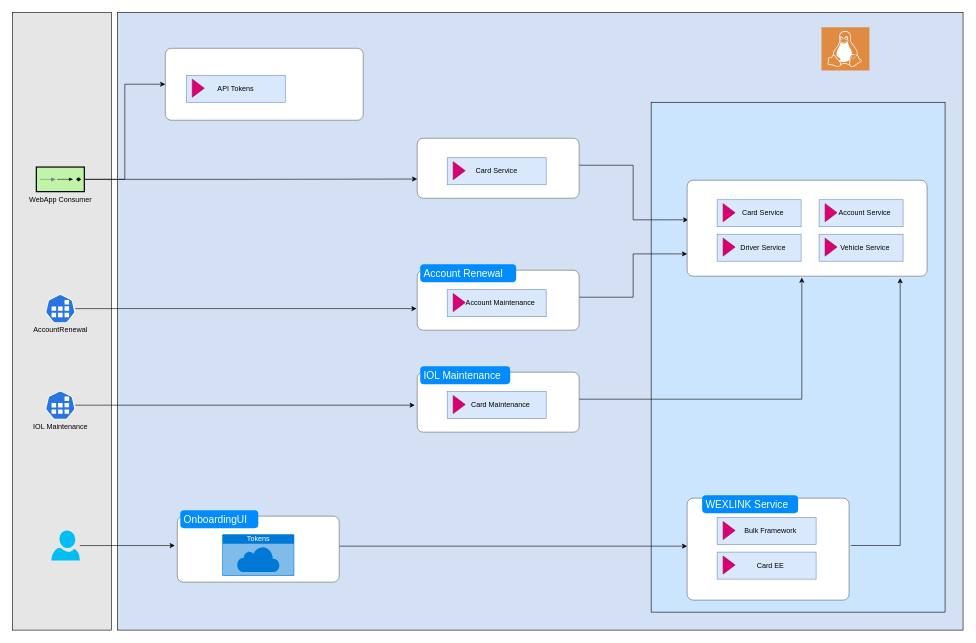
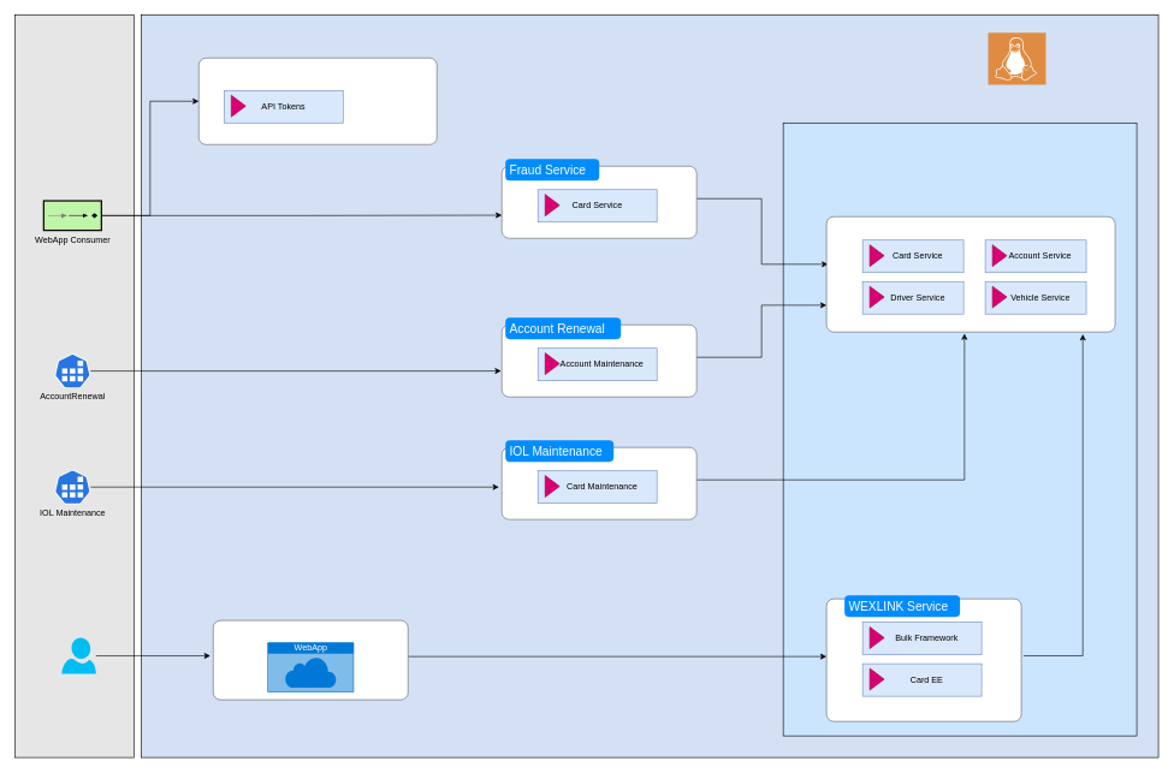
  <mxCell id="0" />
  <mxCell id="1" parent="0" />
  <mxCell id="2" value="" style="rounded=0;whiteSpace=wrap;html=1;fillColor=#D4E1F5;align=center;" vertex="1" parent="1"><mxGeometry x="195" y="20" width="1410" height="1030" as="geometry" /></mxCell>
  <mxCell id="3" value="" style="rounded=0;whiteSpace=wrap;html=1;fillColor=#CCE5FF;align=center;" vertex="1" parent="1"><mxGeometry x="1085" y="170" width="490" height="850" as="geometry" /></mxCell>
  <mxCell id="4" value="" style="rounded=0;whiteSpace=wrap;html=1;fillColor=#E6E6E6;align=center;" vertex="1" parent="1"><mxGeometry x="20" y="20" width="165" height="1030" as="geometry" /></mxCell>
  <mxCell id="5" value="" style="shape=mxgraph.mockup.containers.marginRect;rectMarginTop=10;strokeColor=#666666;strokeWidth=1;dashed=0;rounded=1;arcSize=5;recursiveResize=0;" vertex="1" parent="1"><mxGeometry x="275" y="70" width="330" height="130" as="geometry" /></mxCell>
  <mxCell id="6" value="API Tokens" style="html=1;whiteSpace=wrap;container=1;recursiveResize=0;collapsible=0;fillColor=#dae8fc;strokeColor=#6c8ebf;" vertex="1" parent="5"><mxGeometry x="35" y="55" width="165" height="45" as="geometry" /></mxCell>
  <mxCell id="7" value="" style="triangle;html=1;whiteSpace=wrap;fillColor=#d80073;strokeColor=#A50040;fontColor=#ffffff;" vertex="1" parent="6"><mxGeometry x="10" y="6.5" width="20" height="30" as="geometry" /></mxCell>
  <mxCell id="8" style="edgeStyle=orthogonalEdgeStyle;rounded=0;orthogonalLoop=1;jettySize=auto;html=1;entryX=0.005;entryY=0.447;entryDx=0;entryDy=0;entryPerimeter=0;" edge="1" parent="1" source="9" target="13"><mxGeometry relative="1" as="geometry" /></mxCell>
  <mxCell id="9" value="" style="shape=mxgraph.mockup.containers.marginRect;rectMarginTop=10;strokeColor=#666666;strokeWidth=1;dashed=0;rounded=1;arcSize=5;recursiveResize=0;" vertex="1" parent="1"><mxGeometry x="695" y="220" width="270" height="110" as="geometry" /></mxCell>
+ <mxCell id="10" value="Fraud Service" style="shape=rect;strokeColor=none;fillColor=#008cff;strokeWidth=1;dashed=0;rounded=1;arcSize=20;fontColor=#ffffff;fontSize=17;spacing=2;spacingTop=-2;align=left;autosize=1;spacingLeft=4;resizeWidth=0;resizeHeight=0;perimeter=none;" vertex="1" parent="9"><mxGeometry x="5" width="130" height="30" as="geometry" /></mxCell>
  <mxCell id="11" value="Card Service" style="html=1;whiteSpace=wrap;container=1;recursiveResize=0;collapsible=0;fillColor=#dae8fc;strokeColor=#6c8ebf;align=center;" vertex="1" parent="9"><mxGeometry x="50" y="42.5" width="165" height="45" as="geometry" /></mxCell>
  <mxCell id="12" value="" style="triangle;html=1;whiteSpace=wrap;fillColor=#d80073;strokeColor=#A50040;fontColor=#ffffff;" vertex="1" parent="11"><mxGeometry x="10" y="6.5" width="20" height="30" as="geometry" /></mxCell>
  <mxCell id="13" value="" style="shape=mxgraph.mockup.containers.marginRect;rectMarginTop=10;strokeColor=#666666;strokeWidth=1;dashed=0;rounded=1;arcSize=5;recursiveResize=0;" vertex="1" parent="1"><mxGeometry x="1145" y="290" width="400" height="170" as="geometry" /></mxCell>
  <mxCell id="14" value="&amp;nbsp; &amp;nbsp; Card Service" style="html=1;whiteSpace=wrap;container=1;recursiveResize=0;collapsible=0;fillColor=#dae8fc;strokeColor=#6c8ebf;align=center;" vertex="1" parent="13"><mxGeometry x="50" y="42.5" width="140" height="45" as="geometry" /></mxCell>
  <mxCell id="15" value="" style="triangle;html=1;whiteSpace=wrap;fillColor=#d80073;strokeColor=#A50040;fontColor=#ffffff;" vertex="1" parent="14"><mxGeometry x="10" y="6.5" width="20" height="30" as="geometry" /></mxCell>
  <mxCell id="16" value="&amp;nbsp; &amp;nbsp; Driver Service" style="html=1;whiteSpace=wrap;container=1;recursiveResize=0;collapsible=0;fillColor=#dae8fc;strokeColor=#6c8ebf;align=center;" vertex="1" parent="13"><mxGeometry x="50" y="100" width="140" height="45" as="geometry" /></mxCell>
  <mxCell id="17" value="" style="triangle;html=1;whiteSpace=wrap;fillColor=#d80073;strokeColor=#A50040;fontColor=#ffffff;" vertex="1" parent="16"><mxGeometry x="10" y="6.5" width="20" height="30" as="geometry" /></mxCell>
  <mxCell id="18" value="&amp;nbsp; &amp;nbsp; Account Service" style="html=1;whiteSpace=wrap;container=1;recursiveResize=0;collapsible=0;fillColor=#dae8fc;strokeColor=#6c8ebf;align=center;" vertex="1" parent="13"><mxGeometry x="220" y="42.5" width="140" height="45" as="geometry" /></mxCell>
  <mxCell id="19" value="" style="triangle;html=1;whiteSpace=wrap;fillColor=#d80073;strokeColor=#A50040;fontColor=#ffffff;" vertex="1" parent="18"><mxGeometry x="10" y="6.5" width="20" height="30" as="geometry" /></mxCell>
  <mxCell id="20" value="&amp;nbsp; &amp;nbsp; Vehicle Service" style="html=1;whiteSpace=wrap;container=1;recursiveResize=0;collapsible=0;fillColor=#dae8fc;strokeColor=#6c8ebf;align=center;" vertex="1" parent="13"><mxGeometry x="220" y="100" width="140" height="45" as="geometry" /></mxCell>
  <mxCell id="21" value="" style="triangle;html=1;whiteSpace=wrap;fillColor=#d80073;strokeColor=#A50040;fontColor=#ffffff;" vertex="1" parent="20"><mxGeometry x="10" y="6.5" width="20" height="30" as="geometry" /></mxCell>
  <mxCell id="22" style="edgeStyle=orthogonalEdgeStyle;rounded=0;orthogonalLoop=1;jettySize=auto;html=1;entryX=0;entryY=0.781;entryDx=0;entryDy=0;entryPerimeter=0;" edge="1" parent="1" source="23" target="13"><mxGeometry relative="1" as="geometry" /></mxCell>
  <mxCell id="23" value="" style="shape=mxgraph.mockup.containers.marginRect;rectMarginTop=10;strokeColor=#666666;strokeWidth=1;dashed=0;rounded=1;arcSize=5;recursiveResize=0;" vertex="1" parent="1"><mxGeometry x="695" y="440" width="270" height="110" as="geometry" /></mxCell>
  <mxCell id="24" value="Account Renewal" style="shape=rect;strokeColor=none;fillColor=#008cff;strokeWidth=1;dashed=0;rounded=1;arcSize=20;fontColor=#ffffff;fontSize=17;spacing=2;spacingTop=-2;align=left;autosize=1;spacingLeft=4;resizeWidth=0;resizeHeight=0;perimeter=none;" vertex="1" parent="23"><mxGeometry x="5" width="160" height="30" as="geometry" /></mxCell>
  <mxCell id="25" value="&amp;nbsp; &amp;nbsp; Account Maintenance" style="html=1;whiteSpace=wrap;container=1;recursiveResize=0;collapsible=0;fillColor=#dae8fc;strokeColor=#6c8ebf;align=center;" vertex="1" parent="23"><mxGeometry x="50" y="42.5" width="165" height="45" as="geometry" /></mxCell>
  <mxCell id="26" value="" style="triangle;html=1;whiteSpace=wrap;fillColor=#d80073;strokeColor=#A50040;fontColor=#ffffff;" vertex="1" parent="25"><mxGeometry x="10" y="6.5" width="20" height="30" as="geometry" /></mxCell>
  <mxCell id="27" style="edgeStyle=orthogonalEdgeStyle;rounded=0;orthogonalLoop=1;jettySize=auto;html=1;entryX=0.478;entryY=1.013;entryDx=0;entryDy=0;entryPerimeter=0;" edge="1" parent="1" source="28" target="13"><mxGeometry relative="1" as="geometry" /></mxCell>
  <mxCell id="28" value="" style="shape=mxgraph.mockup.containers.marginRect;rectMarginTop=10;strokeColor=#666666;strokeWidth=1;dashed=0;rounded=1;arcSize=5;recursiveResize=0;" vertex="1" parent="1"><mxGeometry x="695" y="610" width="270" height="110" as="geometry" /></mxCell>
  <mxCell id="29" value="IOL Maintenance" style="shape=rect;strokeColor=none;fillColor=#008cff;strokeWidth=1;dashed=0;rounded=1;arcSize=20;fontColor=#ffffff;fontSize=17;spacing=2;spacingTop=-2;align=left;autosize=1;spacingLeft=4;resizeWidth=0;resizeHeight=0;perimeter=none;" vertex="1" parent="28"><mxGeometry x="5" width="150" height="30" as="geometry" /></mxCell>
  <mxCell id="30" value="&amp;nbsp; &amp;nbsp; Card Maintenance" style="html=1;whiteSpace=wrap;container=1;recursiveResize=0;collapsible=0;fillColor=#dae8fc;strokeColor=#6c8ebf;align=center;" vertex="1" parent="28"><mxGeometry x="50" y="42.5" width="165" height="45" as="geometry" /></mxCell>
  <mxCell id="31" value="" style="triangle;html=1;whiteSpace=wrap;fillColor=#d80073;strokeColor=#A50040;fontColor=#ffffff;" vertex="1" parent="30"><mxGeometry x="10" y="6.5" width="20" height="30" as="geometry" /></mxCell>
  <mxCell id="32" style="edgeStyle=orthogonalEdgeStyle;rounded=0;orthogonalLoop=1;jettySize=auto;html=1;entryX=-0.004;entryY=0.673;entryDx=0;entryDy=0;entryPerimeter=0;" edge="1" parent="1" source="33" target="23"><mxGeometry relative="1" as="geometry" /></mxCell>
  <mxCell id="33" value="&lt;br&gt;&lt;br&gt;&lt;br&gt;&lt;br&gt;&lt;br&gt;AccountRenewal" style="html=1;dashed=0;whitespace=wrap;fillColor=#2875E2;strokeColor=#ffffff;points=[[0.005,0.63,0],[0.1,0.2,0],[0.9,0.2,0],[0.5,0,0],[0.995,0.63,0],[0.72,0.99,0],[0.5,1,0],[0.28,0.99,0]];shape=mxgraph.kubernetes.icon;prIcon=job;align=center;" vertex="1" parent="1"><mxGeometry x="75" y="490" width="50" height="48" as="geometry" /></mxCell>
  <mxCell id="34" style="edgeStyle=orthogonalEdgeStyle;rounded=0;orthogonalLoop=1;jettySize=auto;html=1;entryX=-0.015;entryY=0.591;entryDx=0;entryDy=0;entryPerimeter=0;" edge="1" parent="1" source="35" target="28"><mxGeometry relative="1" as="geometry" /></mxCell>
  <mxCell id="35" value="&lt;br&gt;&lt;br&gt;&lt;br&gt;&lt;br&gt;&lt;br&gt;IOL Maintenance" style="html=1;dashed=0;whitespace=wrap;fillColor=#2875E2;strokeColor=#ffffff;points=[[0.005,0.63,0],[0.1,0.2,0],[0.9,0.2,0],[0.5,0,0],[0.995,0.63,0],[0.72,0.99,0],[0.5,1,0],[0.28,0.99,0]];shape=mxgraph.kubernetes.icon;prIcon=job;align=center;" vertex="1" parent="1"><mxGeometry x="75" y="651" width="50" height="48" as="geometry" /></mxCell>
  <mxCell id="36" style="edgeStyle=orthogonalEdgeStyle;rounded=0;orthogonalLoop=1;jettySize=auto;html=1;entryX=0;entryY=0.538;entryDx=0;entryDy=0;entryPerimeter=0;" edge="1" parent="1" source="38" target="5"><mxGeometry relative="1" as="geometry" /></mxCell>
  <mxCell id="37" style="edgeStyle=orthogonalEdgeStyle;rounded=0;orthogonalLoop=1;jettySize=auto;html=1;entryX=0;entryY=0.709;entryDx=0;entryDy=0;entryPerimeter=0;" edge="1" parent="1" source="38" target="9"><mxGeometry relative="1" as="geometry" /></mxCell>
  <mxCell id="38" value="&lt;font style=&quot;font-size: 12px&quot;&gt;WebApp Consumer&lt;/font&gt;" style="fillColor=#c0f5a9;dashed=0;outlineConnect=0;strokeWidth=2;html=1;align=center;fontSize=8;verticalLabelPosition=bottom;verticalAlign=top;shape=mxgraph.eip.event_driven_consumer;" vertex="1" parent="1"><mxGeometry x="60" y="278" width="80" height="41" as="geometry" /></mxCell>
  <mxCell id="39" style="edgeStyle=orthogonalEdgeStyle;rounded=0;orthogonalLoop=1;jettySize=auto;html=1;entryX=-0.015;entryY=0.492;entryDx=0;entryDy=0;entryPerimeter=0;" edge="1" parent="1" source="40" target="42"><mxGeometry relative="1" as="geometry" /></mxCell>
  <mxCell id="40" value="" style="verticalLabelPosition=bottom;html=1;verticalAlign=top;align=center;strokeColor=none;fillColor=#00BEF2;shape=mxgraph.azure.user;" vertex="1" parent="1"><mxGeometry x="85" y="884" width="47.5" height="50" as="geometry" /></mxCell>
  <mxCell id="41" style="edgeStyle=orthogonalEdgeStyle;rounded=0;orthogonalLoop=1;jettySize=auto;html=1;" edge="1" parent="1" source="42" target="46"><mxGeometry relative="1" as="geometry" /></mxCell>
  <mxCell id="42" value="" style="shape=mxgraph.mockup.containers.marginRect;rectMarginTop=10;strokeColor=#666666;strokeWidth=1;dashed=0;rounded=1;arcSize=5;recursiveResize=0;" vertex="1" parent="1"><mxGeometry x="295" y="850" width="270" height="120" as="geometry" /></mxCell>
- <mxCell id="43" value="OnboardingUI" style="shape=rect;strokeColor=none;fillColor=#008cff;strokeWidth=1;dashed=0;rounded=1;arcSize=20;fontColor=#ffffff;fontSize=17;spacing=2;spacingTop=-2;align=left;autosize=1;spacingLeft=4;resizeWidth=0;resizeHeight=0;perimeter=none;" vertex="1" parent="42"><mxGeometry x="5" width="130" height="30" as="geometry" /></mxCell>
- <mxCell id="44" value="Tokens" style="html=1;strokeColor=none;fillColor=#0079D6;labelPosition=center;verticalLabelPosition=middle;verticalAlign=top;align=center;fontSize=12;outlineConnect=0;spacingTop=-6;fontColor=#FFFFFF;shape=mxgraph.sitemap.cloud;" vertex="1" parent="42"><mxGeometry x="75" y="40" width="120" height="70" as="geometry" /></mxCell>
+ <mxCell id="44" value="WebApp" style="html=1;strokeColor=none;fillColor=#0079D6;labelPosition=center;verticalLabelPosition=middle;verticalAlign=top;align=center;fontSize=12;outlineConnect=0;spacingTop=-6;fontColor=#FFFFFF;shape=mxgraph.sitemap.cloud;" vertex="1" parent="42"><mxGeometry x="75" y="40" width="120" height="70" as="geometry" /></mxCell>
  <mxCell id="45" style="edgeStyle=orthogonalEdgeStyle;rounded=0;orthogonalLoop=1;jettySize=auto;html=1;entryX=0.888;entryY=1.018;entryDx=0;entryDy=0;entryPerimeter=0;exitX=1.011;exitY=0.494;exitDx=0;exitDy=0;exitPerimeter=0;" edge="1" parent="1" source="46" target="13"><mxGeometry relative="1" as="geometry"><mxPoint x="1500" y="930" as="sourcePoint" /><Array as="points"><mxPoint x="1500" y="909" /></Array></mxGeometry></mxCell>
  <mxCell id="46" value="" style="shape=mxgraph.mockup.containers.marginRect;rectMarginTop=10;strokeColor=#666666;strokeWidth=1;dashed=0;rounded=1;arcSize=5;recursiveResize=0;" vertex="1" parent="1"><mxGeometry x="1145" y="820" width="270" height="180" as="geometry" /></mxCell>
  <mxCell id="47" value="WEXLINK Service" style="shape=rect;strokeColor=none;fillColor=#008cff;strokeWidth=1;dashed=0;rounded=1;arcSize=20;fontColor=#ffffff;fontSize=17;spacing=2;spacingTop=-2;align=left;autosize=1;spacingLeft=4;resizeWidth=0;resizeHeight=0;perimeter=none;" vertex="1" parent="46"><mxGeometry x="25" y="5" width="160" height="30" as="geometry" /></mxCell>
  <mxCell id="48" value="&amp;nbsp; &amp;nbsp; Bulk Framework" style="html=1;whiteSpace=wrap;container=1;recursiveResize=0;collapsible=0;fillColor=#dae8fc;strokeColor=#6c8ebf;align=center;" vertex="1" parent="46"><mxGeometry x="50" y="42.5" width="165" height="45" as="geometry" /></mxCell>
  <mxCell id="49" value="" style="triangle;html=1;whiteSpace=wrap;fillColor=#d80073;strokeColor=#A50040;fontColor=#ffffff;" vertex="1" parent="48"><mxGeometry x="10" y="6.5" width="20" height="30" as="geometry" /></mxCell>
  <mxCell id="50" value="&amp;nbsp; &amp;nbsp; Card EE" style="html=1;whiteSpace=wrap;container=1;recursiveResize=0;collapsible=0;fillColor=#dae8fc;strokeColor=#6c8ebf;align=center;" vertex="1" parent="46"><mxGeometry x="50" y="100" width="165" height="45" as="geometry" /></mxCell>
  <mxCell id="51" value="" style="triangle;html=1;whiteSpace=wrap;fillColor=#d80073;strokeColor=#A50040;fontColor=#ffffff;" vertex="1" parent="50"><mxGeometry x="10" y="6.5" width="20" height="30" as="geometry" /></mxCell>
  <mxCell id="52" value="" style="shape=image;html=1;verticalAlign=top;verticalLabelPosition=bottom;labelBackgroundColor=#ffffff;imageAspect=0;aspect=fixed;image=https://cdn3.iconfinder.com/data/icons/social-media-2169/24/social_media_social_media_logo_docker-128.png;fillColor=#D4E1F5;align=center;" vertex="1" parent="1"><mxGeometry x="1475" y="40" width="88" height="88" as="geometry" /></mxCell>
  <mxCell id="53" value="" style="pointerEvents=1;shadow=0;dashed=0;html=1;strokeColor=none;fillColor=#DF8C42;labelPosition=center;verticalLabelPosition=bottom;verticalAlign=top;align=center;outlineConnect=0;shape=mxgraph.veeam2.linux;" vertex="1" parent="1"><mxGeometry x="1369" y="45" width="80" height="72" as="geometry" /></mxCell>
